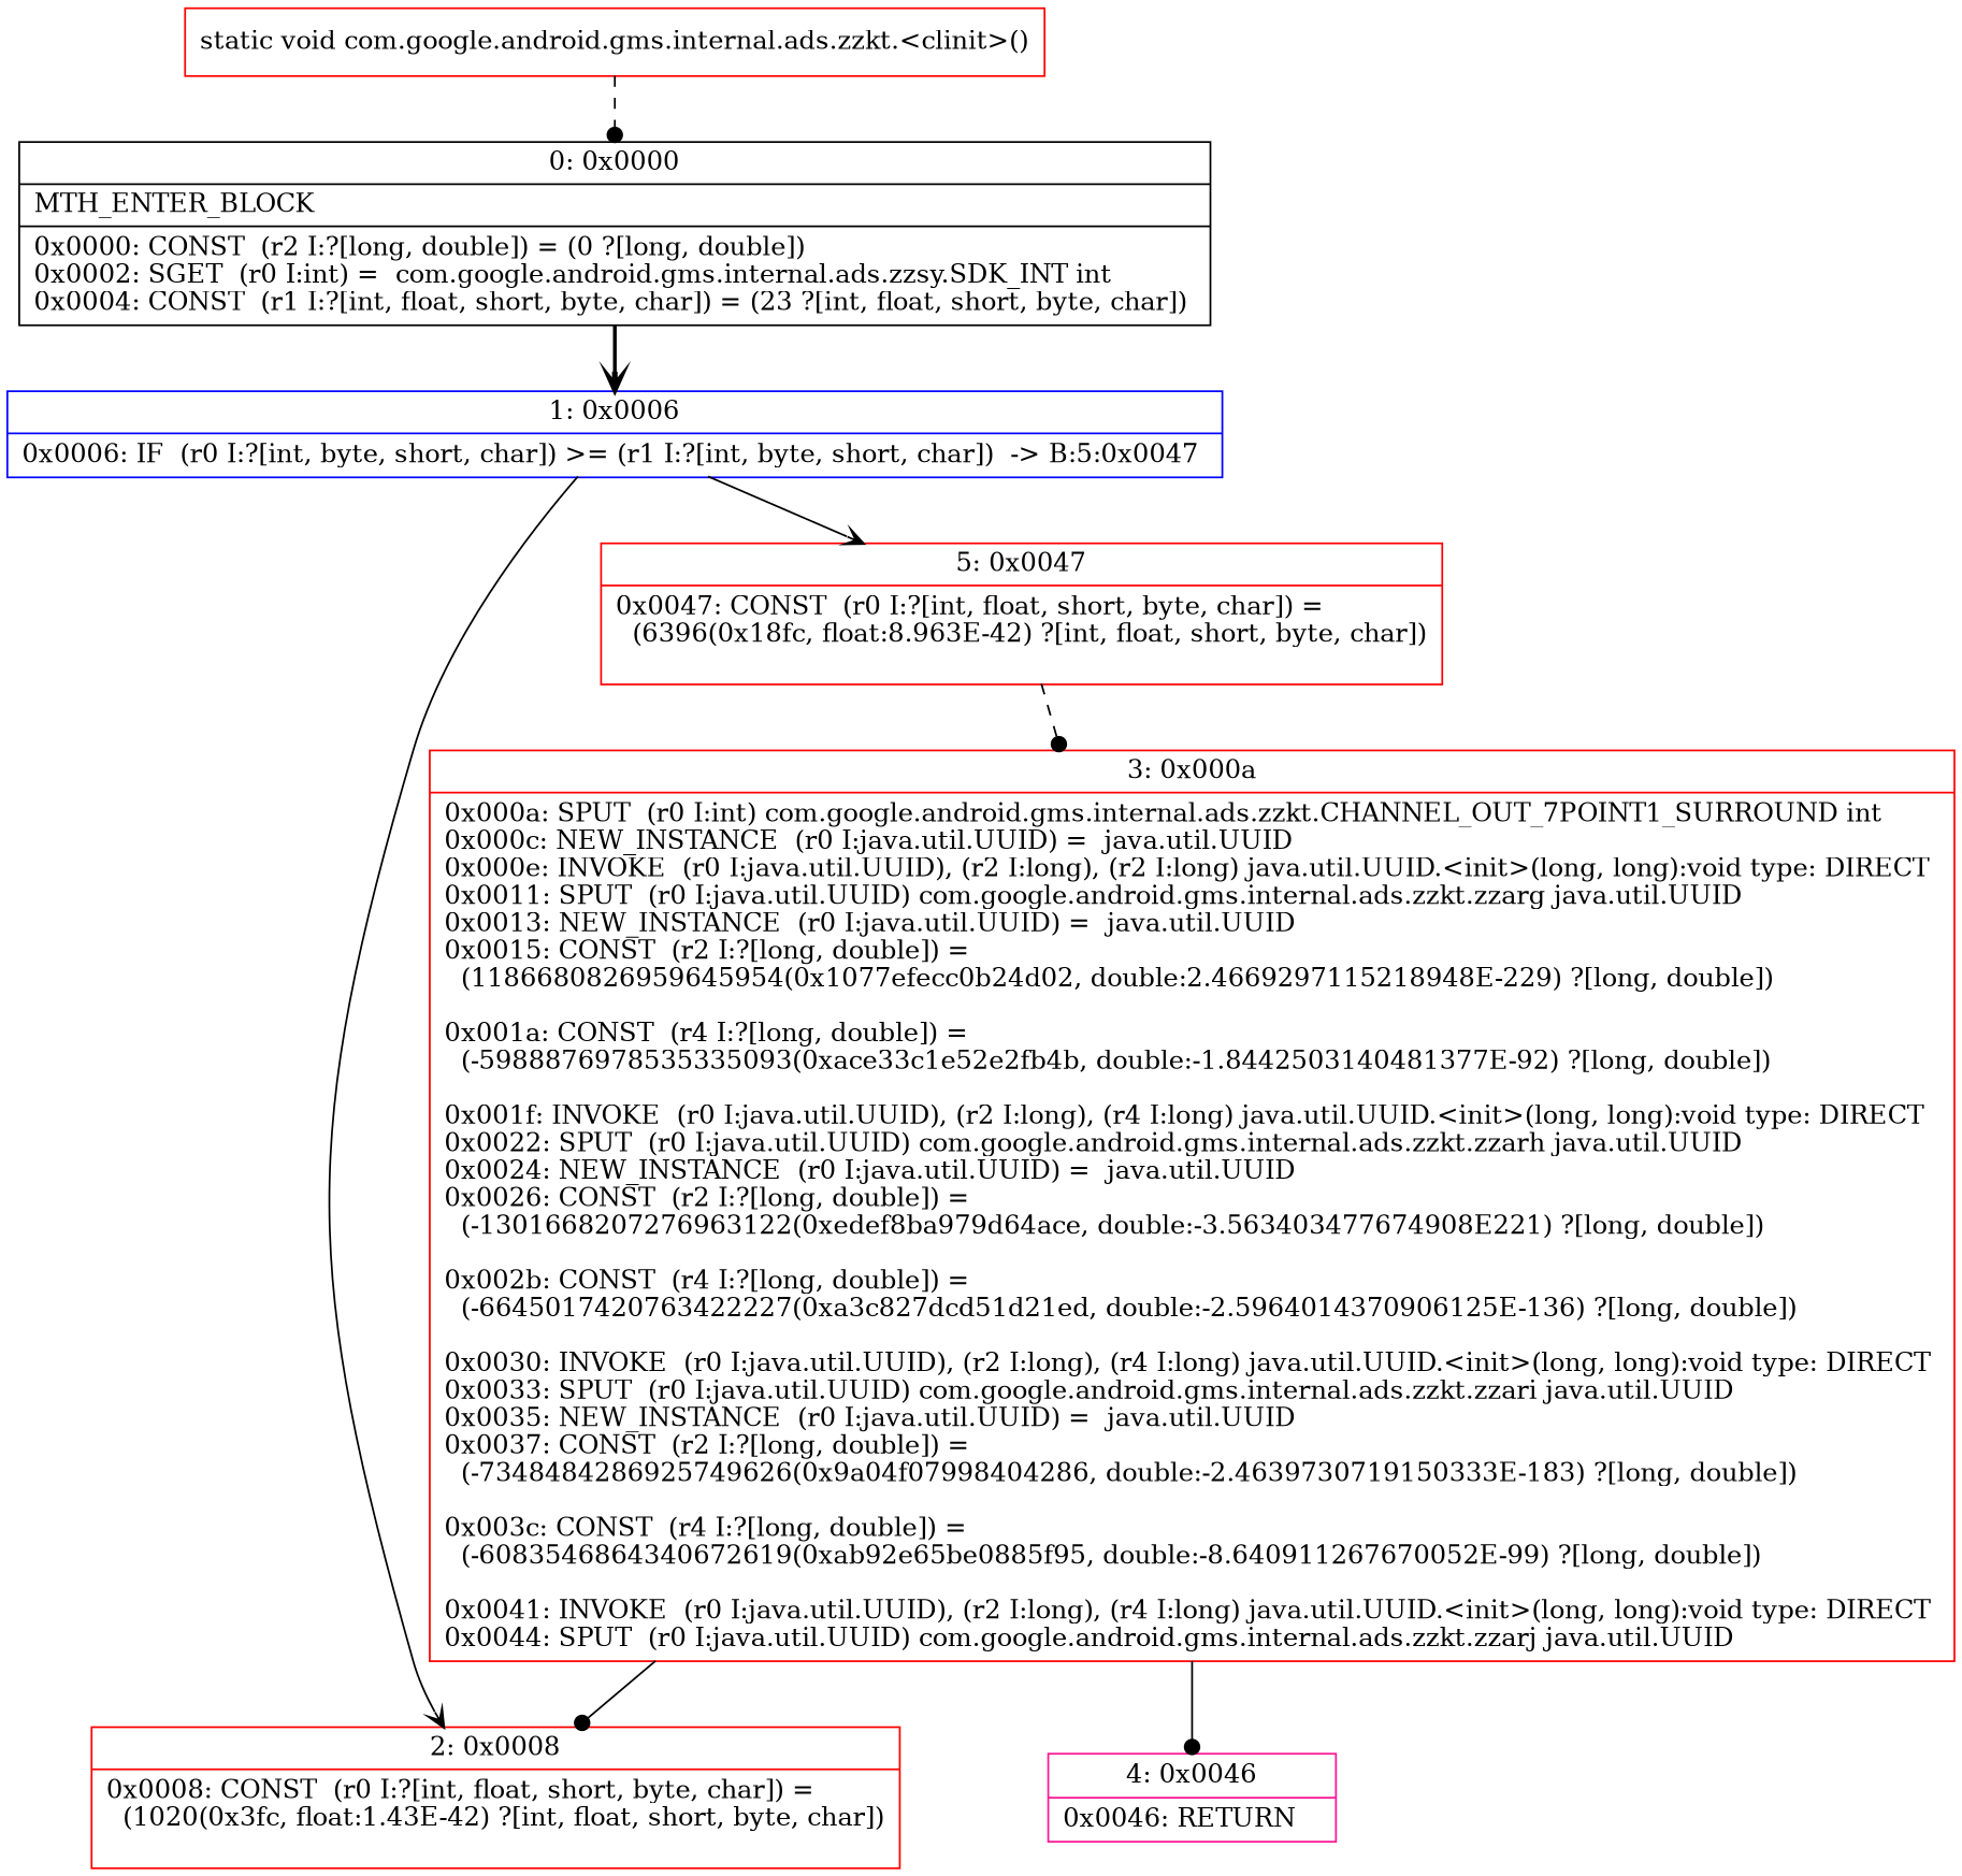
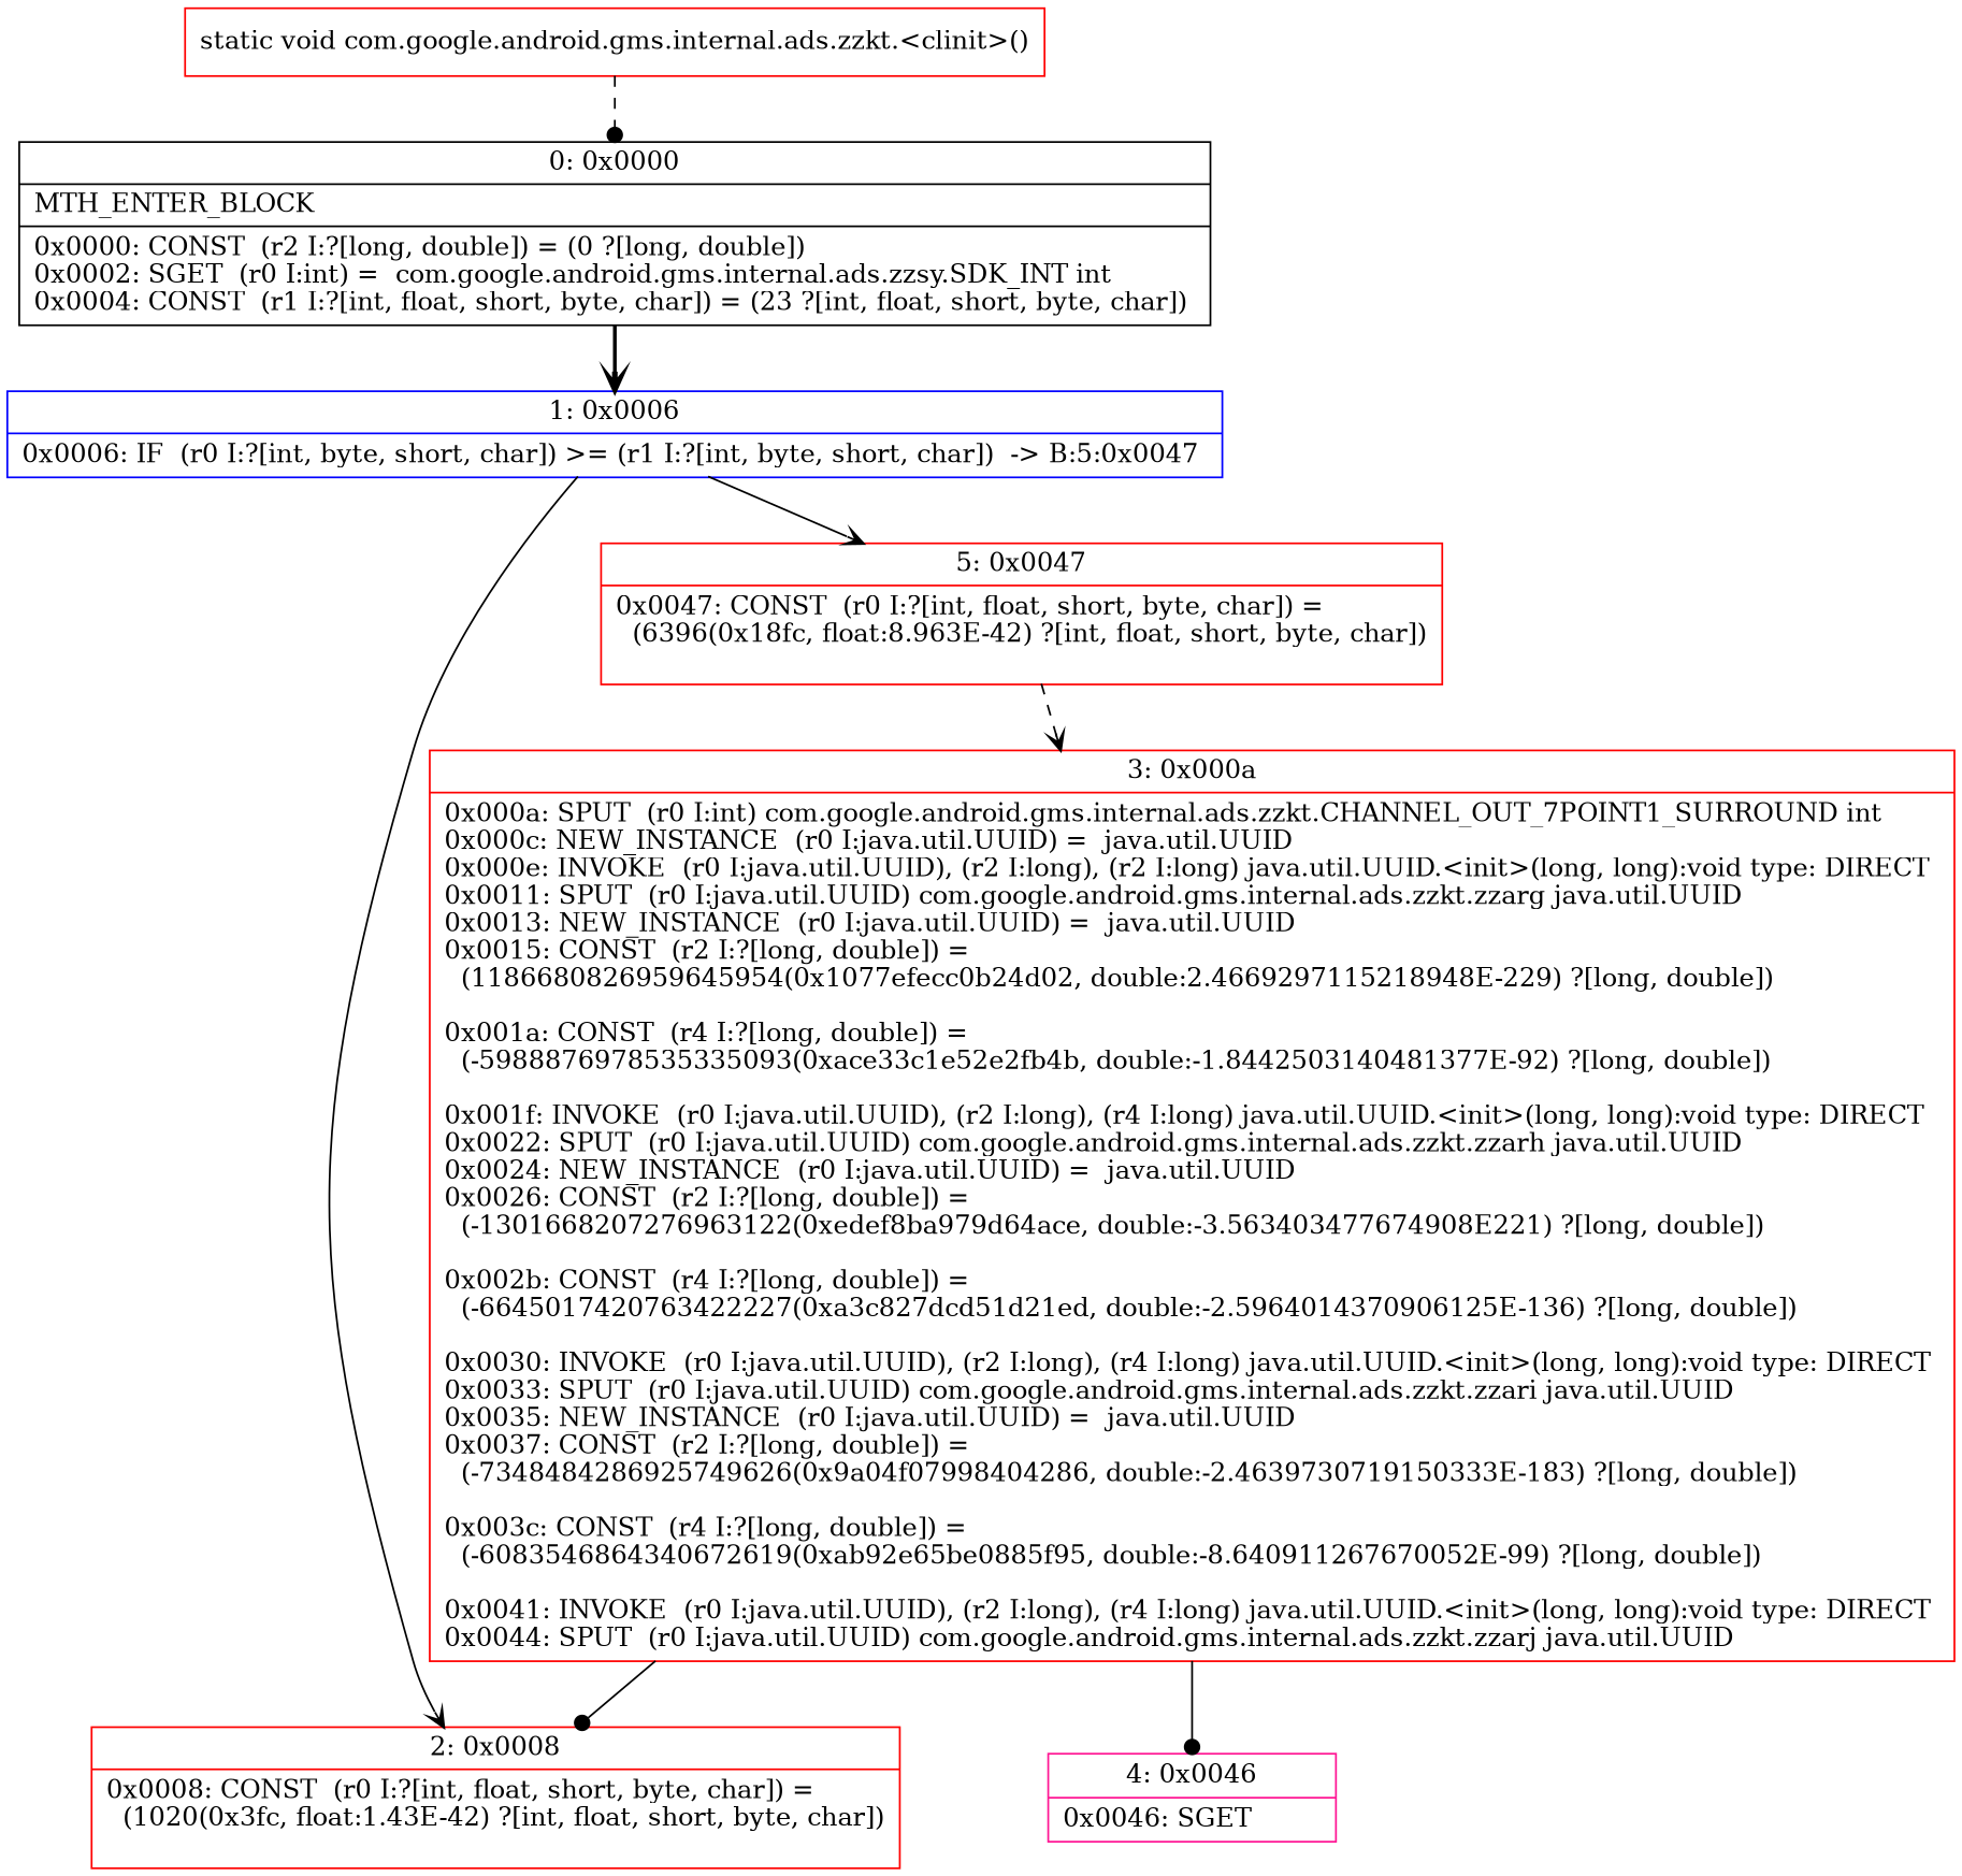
  digraph {
    node [color=red shape=record]
    edge [arrowhead=dot style=solid]
    n1 [color=black label="{0\:\ 0x0000|MTH_ENTER_BLOCK\l|0x0000: CONST  (r2 I:?[long, double]) = (0 ?[long, double]) \l0x0002: SGET  (r0 I:int) =  com.google.android.gms.internal.ads.zzsy.SDK_INT int \l0x0004: CONST  (r1 I:?[int, float, short, byte, char]) = (23 ?[int, float, short, byte, char]) \l}"]
    n2 [color=blue label="{1\:\ 0x0006|0x0006: IF  (r0 I:?[int, byte, short, char]) \>= (r1 I:?[int, byte, short, char])  \-\> B:5:0x0047 \l}"]
    n3 [label="{2\:\ 0x0008|0x0008: CONST  (r0 I:?[int, float, short, byte, char]) = \l  (1020(0x3fc, float:1.43E\-42) ?[int, float, short, byte, char])\l \l}"]
    n4 [label="{5\:\ 0x0047|0x0047: CONST  (r0 I:?[int, float, short, byte, char]) = \l  (6396(0x18fc, float:8.963E\-42) ?[int, float, short, byte, char])\l \l}"]
    n5 [label="{3\:\ 0x000a|0x000a: SPUT  (r0 I:int) com.google.android.gms.internal.ads.zzkt.CHANNEL_OUT_7POINT1_SURROUND int \l0x000c: NEW_INSTANCE  (r0 I:java.util.UUID) =  java.util.UUID \l0x000e: INVOKE  (r0 I:java.util.UUID), (r2 I:long), (r2 I:long) java.util.UUID.\<init\>(long, long):void type: DIRECT \l0x0011: SPUT  (r0 I:java.util.UUID) com.google.android.gms.internal.ads.zzkt.zzarg java.util.UUID \l0x0013: NEW_INSTANCE  (r0 I:java.util.UUID) =  java.util.UUID \l0x0015: CONST  (r2 I:?[long, double]) = \l  (1186680826959645954(0x1077efecc0b24d02, double:2.4669297115218948E\-229) ?[long, double])\l \l0x001a: CONST  (r4 I:?[long, double]) = \l  (\-5988876978535335093(0xace33c1e52e2fb4b, double:\-1.8442503140481377E\-92) ?[long, double])\l \l0x001f: INVOKE  (r0 I:java.util.UUID), (r2 I:long), (r4 I:long) java.util.UUID.\<init\>(long, long):void type: DIRECT \l0x0022: SPUT  (r0 I:java.util.UUID) com.google.android.gms.internal.ads.zzkt.zzarh java.util.UUID \l0x0024: NEW_INSTANCE  (r0 I:java.util.UUID) =  java.util.UUID \l0x0026: CONST  (r2 I:?[long, double]) = \l  (\-1301668207276963122(0xedef8ba979d64ace, double:\-3.563403477674908E221) ?[long, double])\l \l0x002b: CONST  (r4 I:?[long, double]) = \l  (\-6645017420763422227(0xa3c827dcd51d21ed, double:\-2.5964014370906125E\-136) ?[long, double])\l \l0x0030: INVOKE  (r0 I:java.util.UUID), (r2 I:long), (r4 I:long) java.util.UUID.\<init\>(long, long):void type: DIRECT \l0x0033: SPUT  (r0 I:java.util.UUID) com.google.android.gms.internal.ads.zzkt.zzari java.util.UUID \l0x0035: NEW_INSTANCE  (r0 I:java.util.UUID) =  java.util.UUID \l0x0037: CONST  (r2 I:?[long, double]) = \l  (\-7348484286925749626(0x9a04f07998404286, double:\-2.4639730719150333E\-183) ?[long, double])\l \l0x003c: CONST  (r4 I:?[long, double]) = \l  (\-6083546864340672619(0xab92e65be0885f95, double:\-8.640911267670052E\-99) ?[long, double])\l \l0x0041: INVOKE  (r0 I:java.util.UUID), (r2 I:long), (r4 I:long) java.util.UUID.\<init\>(long, long):void type: DIRECT \l0x0044: SPUT  (r0 I:java.util.UUID) com.google.android.gms.internal.ads.zzkt.zzarj java.util.UUID \l}"]
-   n6 [color=deeppink label="{4\:\ 0x0046|0x0046: RETURN   \l}"]
+   n6 [color=deeppink label="{4\:\ 0x0046|0x0046: SGET   \l}"]
    n7 [label="{static void com.google.android.gms.internal.ads.zzkt.\<clinit\>() }"]
    n1 -> n2 [arrowhead=vee style=bold]
    n2 -> n3 [arrowhead=vee]
    n2 -> n4 [arrowhead=vee]
-   n4 -> n5 [style=dashed]
+   n4 -> n5 [arrowhead=vee style=dashed]
    n5 -> n3
    n5 -> n6
    n7 -> n1 [style=dashed]
  }
